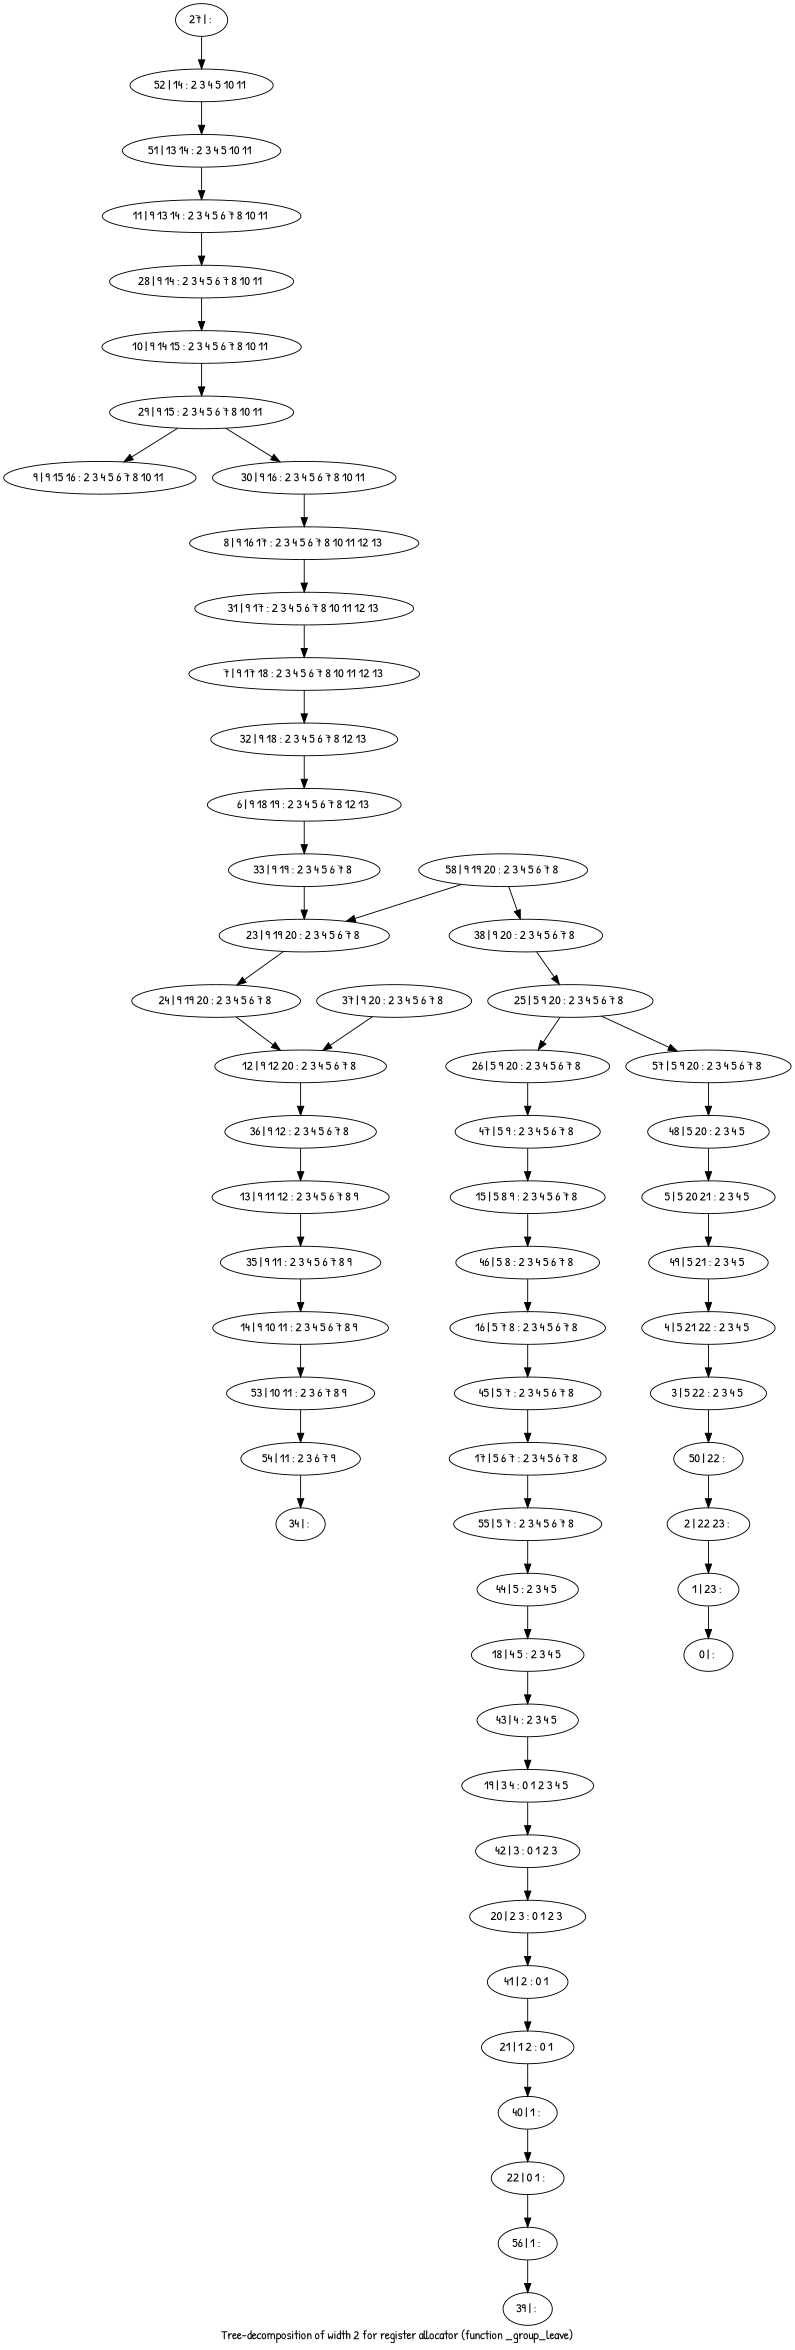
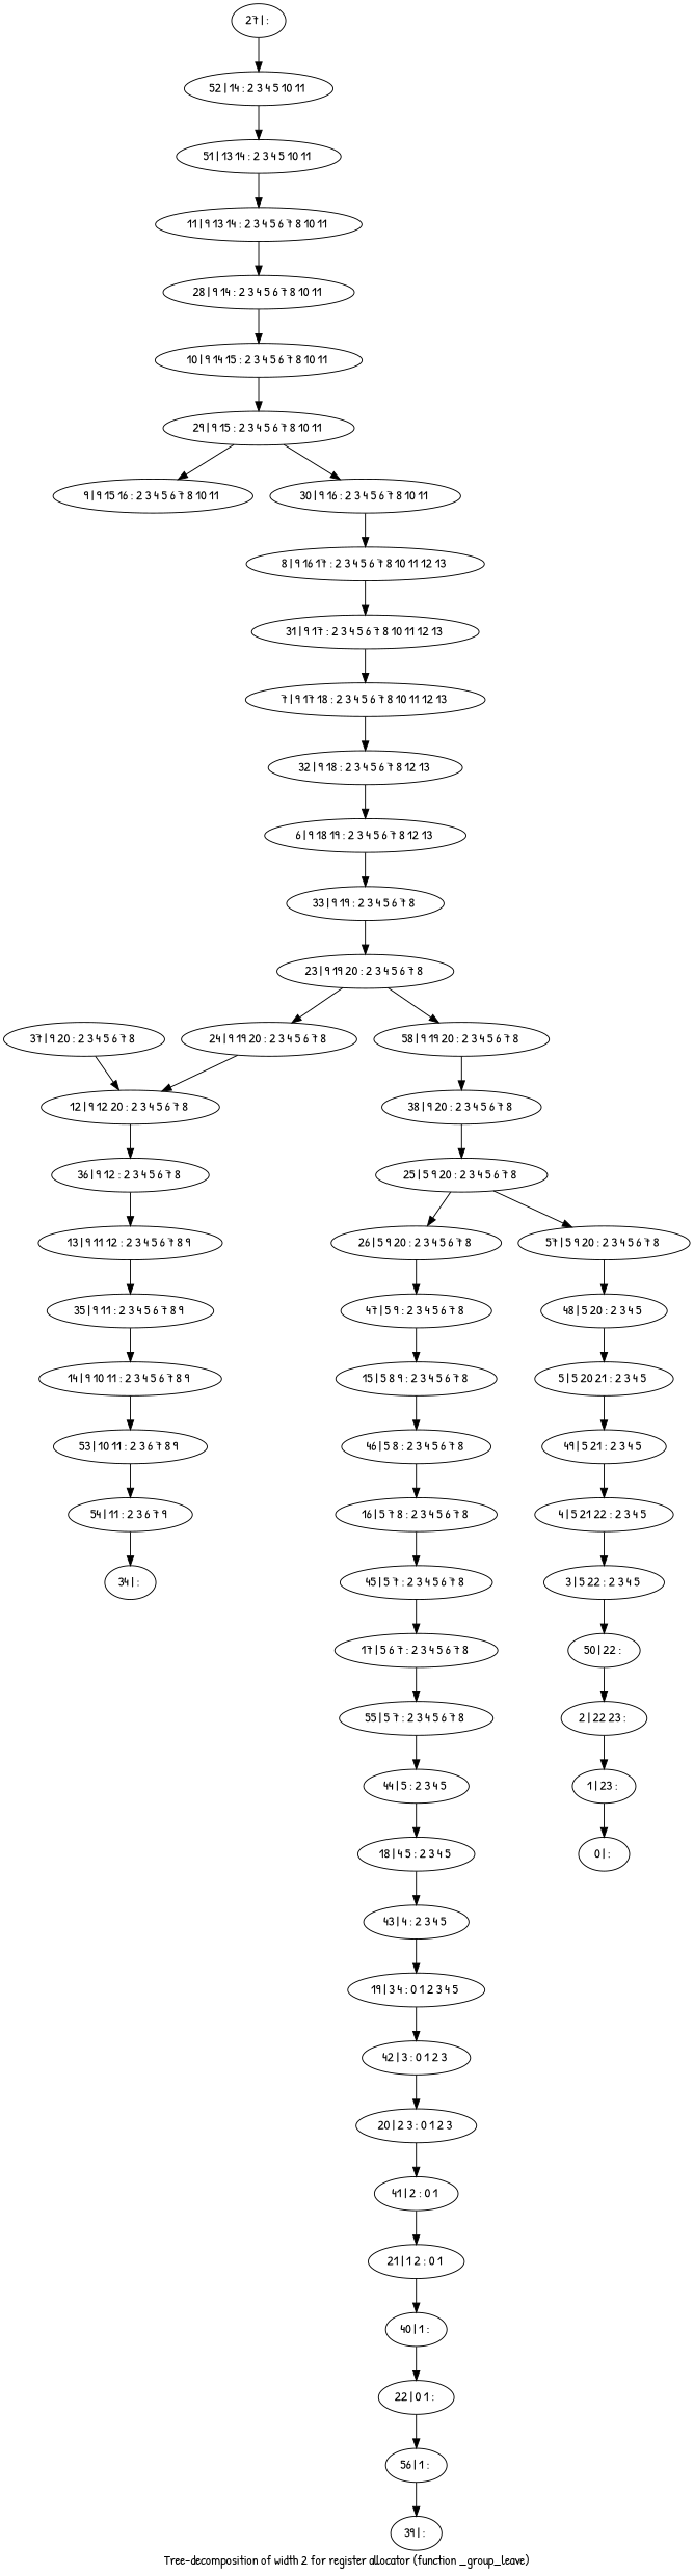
  digraph {
    fontname="Patrick Hand"
    label="Tree-decomposition of width 2 for register allocator (function _group_leave)"
    node [fontname="Patrick Hand"]
    edge [fontname="Patrick Hand"]
    n1 [label="0 | : "]
    n2 [label="1 | 23 : "]
    n3 [label="2 | 22 23 : "]
    n4 [label="3 | 5 22 : 2 3 4 5 "]
    n5 [label="50 | 22 : "]
    n6 [label="4 | 5 21 22 : 2 3 4 5 "]
    n7 [label="5 | 5 20 21 : 2 3 4 5 "]
    n8 [label="49 | 5 21 : 2 3 4 5 "]
    n9 [label="6 | 9 18 19 : 2 3 4 5 6 7 8 12 13 "]
    n10 [label="33 | 9 19 : 2 3 4 5 6 7 8 "]
    n11 [label="23 | 9 19 20 : 2 3 4 5 6 7 8 "]
    n12 [label="7 | 9 17 18 : 2 3 4 5 6 7 8 10 11 12 13 "]
    n13 [label="32 | 9 18 : 2 3 4 5 6 7 8 12 13 "]
    n14 [label="8 | 9 16 17 : 2 3 4 5 6 7 8 10 11 12 13 "]
    n15 [label="31 | 9 17 : 2 3 4 5 6 7 8 10 11 12 13 "]
    n16 [label="9 | 9 15 16 : 2 3 4 5 6 7 8 10 11 "]
    n17 [label="30 | 9 16 : 2 3 4 5 6 7 8 10 11 "]
    n18 [label="10 | 9 14 15 : 2 3 4 5 6 7 8 10 11 "]
    n19 [label="29 | 9 15 : 2 3 4 5 6 7 8 10 11 "]
    n20 [label="11 | 9 13 14 : 2 3 4 5 6 7 8 10 11 "]
    n21 [label="28 | 9 14 : 2 3 4 5 6 7 8 10 11 "]
    n22 [label="12 | 9 12 20 : 2 3 4 5 6 7 8 "]
    n23 [label="36 | 9 12 : 2 3 4 5 6 7 8 "]
    n24 [label="13 | 9 11 12 : 2 3 4 5 6 7 8 9 "]
    n25 [label="35 | 9 11 : 2 3 4 5 6 7 8 9 "]
    n26 [label="14 | 9 10 11 : 2 3 4 5 6 7 8 9 "]
    n27 [label="53 | 10 11 : 2 3 6 7 8 9 "]
    n28 [label="54 | 11 : 2 3 6 7 9 "]
    n29 [label="15 | 5 8 9 : 2 3 4 5 6 7 8 "]
    n30 [label="46 | 5 8 : 2 3 4 5 6 7 8 "]
    n31 [label="16 | 5 7 8 : 2 3 4 5 6 7 8 "]
    n32 [label="45 | 5 7 : 2 3 4 5 6 7 8 "]
    n33 [label="17 | 5 6 7 : 2 3 4 5 6 7 8 "]
    n34 [label="55 | 5 7 : 2 3 4 5 6 7 8 "]
    n35 [label="44 | 5 : 2 3 4 5 "]
    n36 [label="18 | 4 5 : 2 3 4 5 "]
    n37 [label="43 | 4 : 2 3 4 5 "]
    n38 [label="19 | 3 4 : 0 1 2 3 4 5 "]
    n39 [label="42 | 3 : 0 1 2 3 "]
    n40 [label="20 | 2 3 : 0 1 2 3 "]
    n41 [label="41 | 2 : 0 1 "]
    n42 [label="21 | 1 2 : 0 1 "]
    n43 [label="40 | 1 : "]
    n44 [label="22 | 0 1 : "]
    n45 [label="56 | 1 : "]
    n46 [label="39 | : "]
    n47 [label="24 | 9 19 20 : 2 3 4 5 6 7 8 "]
    n48 [label="58 | 9 19 20 : 2 3 4 5 6 7 8 "]
    n49 [label="38 | 9 20 : 2 3 4 5 6 7 8 "]
    n50 [label="37 | 9 20 : 2 3 4 5 6 7 8 "]
    n51 [label="25 | 5 9 20 : 2 3 4 5 6 7 8 "]
    n52 [label="26 | 5 9 20 : 2 3 4 5 6 7 8 "]
    n53 [label="57 | 5 9 20 : 2 3 4 5 6 7 8 "]
    n54 [label="47 | 5 9 : 2 3 4 5 6 7 8 "]
    n55 [label="48 | 5 20 : 2 3 4 5 "]
    n56 [label="27 | : "]
    n57 [label="52 | 14 : 2 3 4 5 10 11 "]
    n58 [label="51 | 13 14 : 2 3 4 5 10 11 "]
    n59 [label="34 | : "]
    n2 -> n1
    n3 -> n2
    n4 -> n5
    n5 -> n3
    n6 -> n4
    n7 -> n8
    n8 -> n6
    n9 -> n10
    n10 -> n11
    n11 -> n47
-   n48 -> n11
+   n11 -> n48
    n12 -> n13
    n13 -> n9
    n14 -> n15
    n15 -> n12
    n17 -> n14
    n18 -> n19
    n19 -> n16
    n19 -> n17
    n20 -> n21
    n21 -> n18
    n22 -> n23
    n23 -> n24
    n24 -> n25
    n25 -> n26
    n26 -> n27
    n27 -> n28
    n28 -> n59
    n29 -> n30
    n30 -> n31
    n31 -> n32
    n32 -> n33
    n33 -> n34
    n34 -> n35
    n35 -> n36
    n36 -> n37
    n37 -> n38
    n38 -> n39
    n39 -> n40
    n40 -> n41
    n41 -> n42
    n42 -> n43
    n43 -> n44
    n44 -> n45
    n45 -> n46
    n47 -> n22
    n48 -> n49
    n49 -> n51
    n50 -> n22
    n51 -> n52
    n51 -> n53
    n52 -> n54
    n53 -> n55
    n54 -> n29
    n55 -> n7
    n56 -> n57
    n57 -> n58
    n58 -> n20
  }
